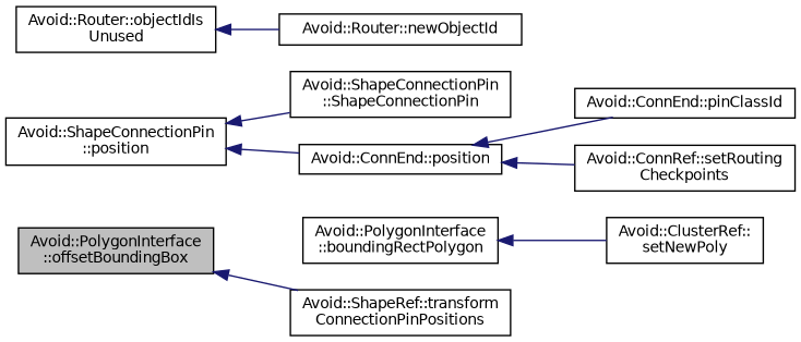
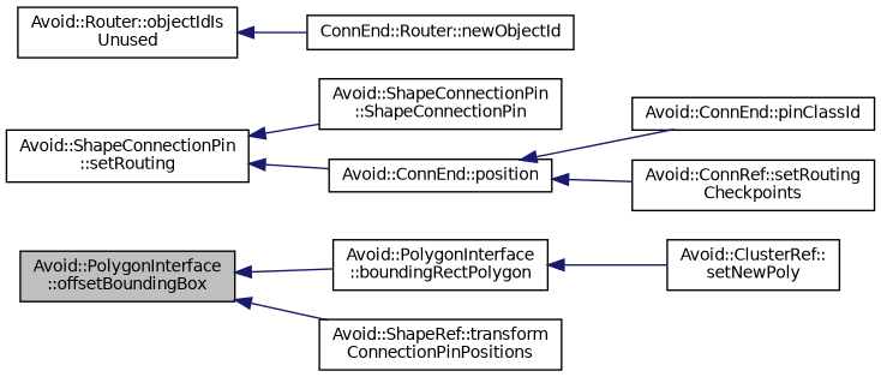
  digraph {
    rankdir=LR
    node [color=black fillcolor=white fontname=Helvetica fontsize=10 shape=record style=filled]
    edge [color=midnightblue dir=back fontname=Helvetica fontsize=10 labelfontname=Helvetica labelfontsize=10 style=solid]
    n1 [fillcolor=grey75 fontcolor=black height=0.2 label="Avoid::PolygonInterface\l::offsetBoundingBox" width=0.4]
    n2 [height=0.2 label="Avoid::PolygonInterface\l::boundingRectPolygon" width=0.4]
    n3 [height=0.2 label="Avoid::ShapeRef::transform\lConnectionPinPositions" width=0.4]
    n4 [height=0.2 label="Avoid::ClusterRef::\lsetNewPoly" width=0.4]
-   n5 [height=0.2 label="Avoid::ShapeConnectionPin\l::position" width=0.4]
+   n5 [height=0.2 label="Avoid::ShapeConnectionPin\l::setRouting" width=0.4]
    n6 [height=0.2 label="Avoid::ShapeConnectionPin\l::ShapeConnectionPin" width=0.4]
    n7 [height=0.2 label="Avoid::ConnEnd::position" width=0.4]
    n8 [height=0.2 label="Avoid::ConnEnd::pinClassId" width=0.4]
    n9 [height=0.2 label="Avoid::ConnRef::setRouting\lCheckpoints" width=0.4]
    n10 [height=0.2 label="Avoid::Router::objectIdIs\lUnused" width=0.4]
-   n11 [height=0.2 label="Avoid::Router::newObjectId" width=0.4]
+   n11 [height=0.2 label="ConnEnd::Router::newObjectId" width=0.4]
+   n1 -> n2
    n1 -> n3
    n2 -> n4
    n5 -> n6
    n5 -> n7
    n7 -> n8
    n7 -> n9
    n10 -> n11
  }
